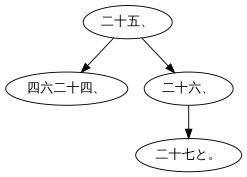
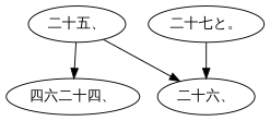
  digraph {
    fontname=Montserrat
    node [fontname=Montserrat]
    edge [fontname=Montserrat]
    n1 [label="四六二十四、"]
    n2 [label="二十五、"]
    n3 [label="二十六、"]
    n4 [label="二十七と。"]
    n2 -> n1
    n2 -> n3
-   n3 -> n4
+   n4 -> n3
  }
